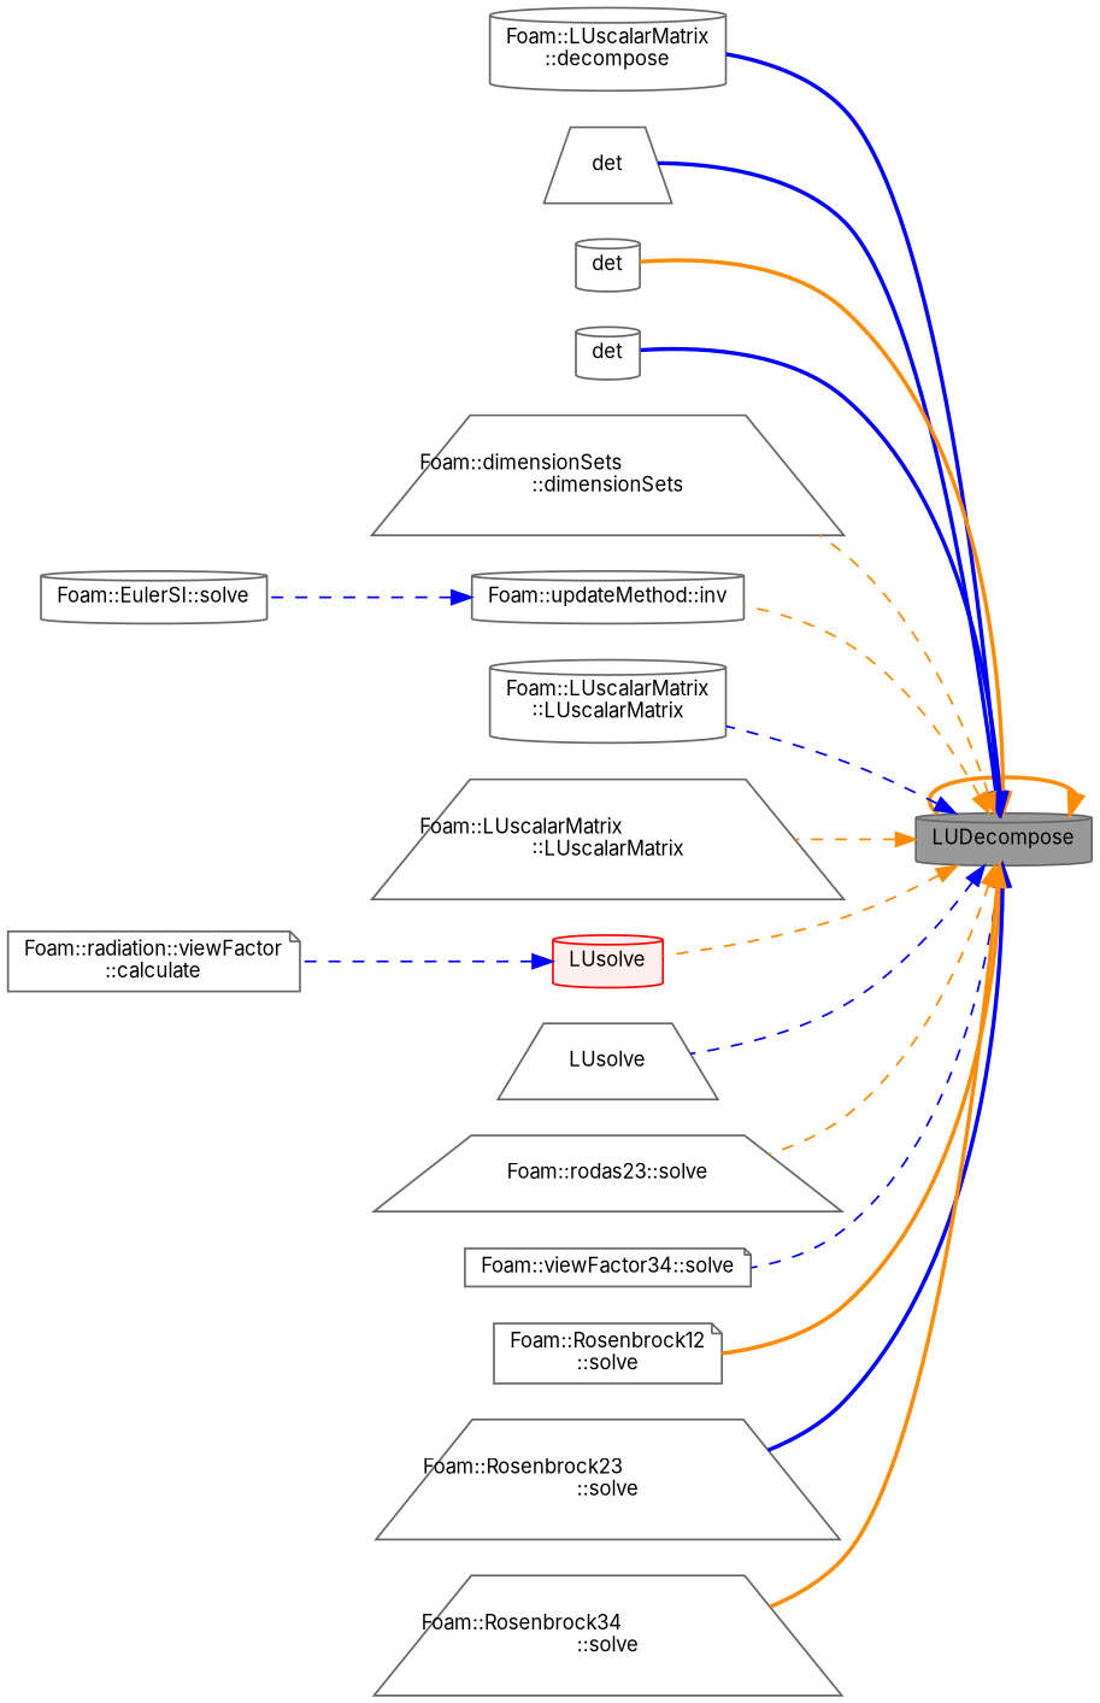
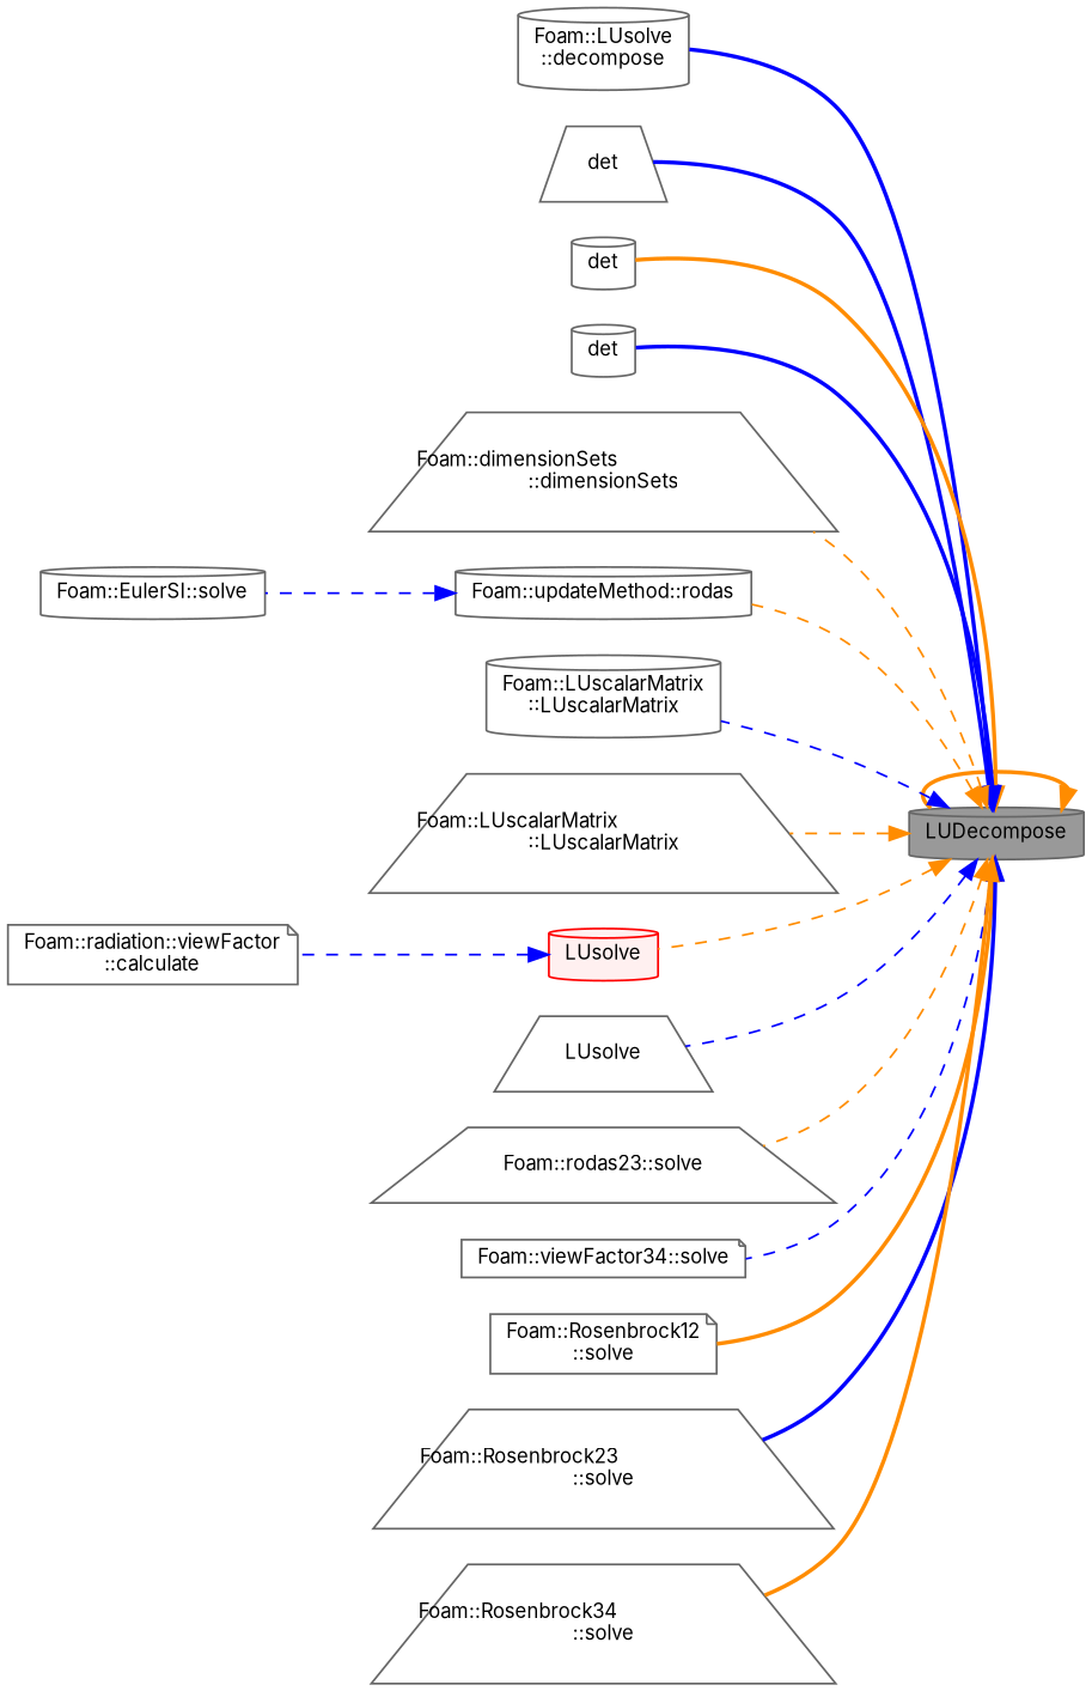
  digraph {
    fontname=Inter
    rankdir=RL
    node [color=grey40 fillcolor=white fontname=Inter fontsize=10 shape=cylinder style=filled]
    edge [color=darkorange dir=back fontname=Inter fontsize=10 labelfontname=Helvetica labelfontsize=10 style=dashed]
    n1 [color=gray40 fillcolor=grey60 fontcolor=black height=0.2 label=LUDecompose width=0.4]
-   n2 [height=0.2 label="Foam::LUscalarMatrix\l::decompose" width=0.4]
+   n2 [height=0.2 label="Foam::LUsolve\l::decompose" width=0.4]
    n3 [height=0.2 label=det shape=trapezium width=0.4]
    n4 [height=0.2 label=det width=0.4]
    n5 [height=0.2 label=det width=0.4]
    n6 [height=0.2 label="Foam::dimensionSets\l::dimensionSets" shape=trapezium width=0.4]
-   n7 [height=0.2 label="Foam::updateMethod::inv" width=0.4]
+   n7 [height=0.2 label="Foam::updateMethod::rodas" width=0.4]
    n8 [height=0.2 label="Foam::LUscalarMatrix\l::LUscalarMatrix" width=0.4]
    n9 [height=0.2 label="Foam::LUscalarMatrix\l::LUscalarMatrix" shape=trapezium width=0.4]
    n10 [color=red fillcolor="#FFF0F0" height=0.2 label=LUsolve width=0.4]
    n11 [height=0.2 label=LUsolve shape=trapezium width=0.4]
    n12 [height=0.2 label="Foam::rodas23::solve" shape=trapezium width=0.4]
    n13 [height=0.2 label="Foam::viewFactor34::solve" shape=note width=0.4]
    n14 [height=0.2 label="Foam::Rosenbrock12\l::solve" shape=note width=0.4]
    n15 [height=0.2 label="Foam::Rosenbrock23\l::solve" shape=trapezium width=0.4]
    n16 [height=0.2 label="Foam::Rosenbrock34\l::solve" shape=trapezium width=0.4]
    n17 [height=0.2 label="Foam::radiation::viewFactor\l::calculate" shape=note width=0.4]
    n18 [height=0.2 label="Foam::EulerSI::solve" width=0.4]
    n1 -> n1 [style=bold]
    n1 -> n2 [color=blue style=bold]
    n1 -> n3 [color=blue style=bold]
    n1 -> n4 [style=bold]
    n1 -> n5 [color=blue style=bold]
    n1 -> n6
    n1 -> n7
    n1 -> n8 [color=blue]
    n1 -> n9
    n1 -> n10
    n1 -> n11 [color=blue]
    n1 -> n12
    n1 -> n13 [color=blue]
    n1 -> n14 [style=bold]
    n1 -> n15 [color=blue style=bold]
    n1 -> n16 [style=bold]
    n7 -> n18 [color=blue]
    n10 -> n17 [color=blue]
  }
